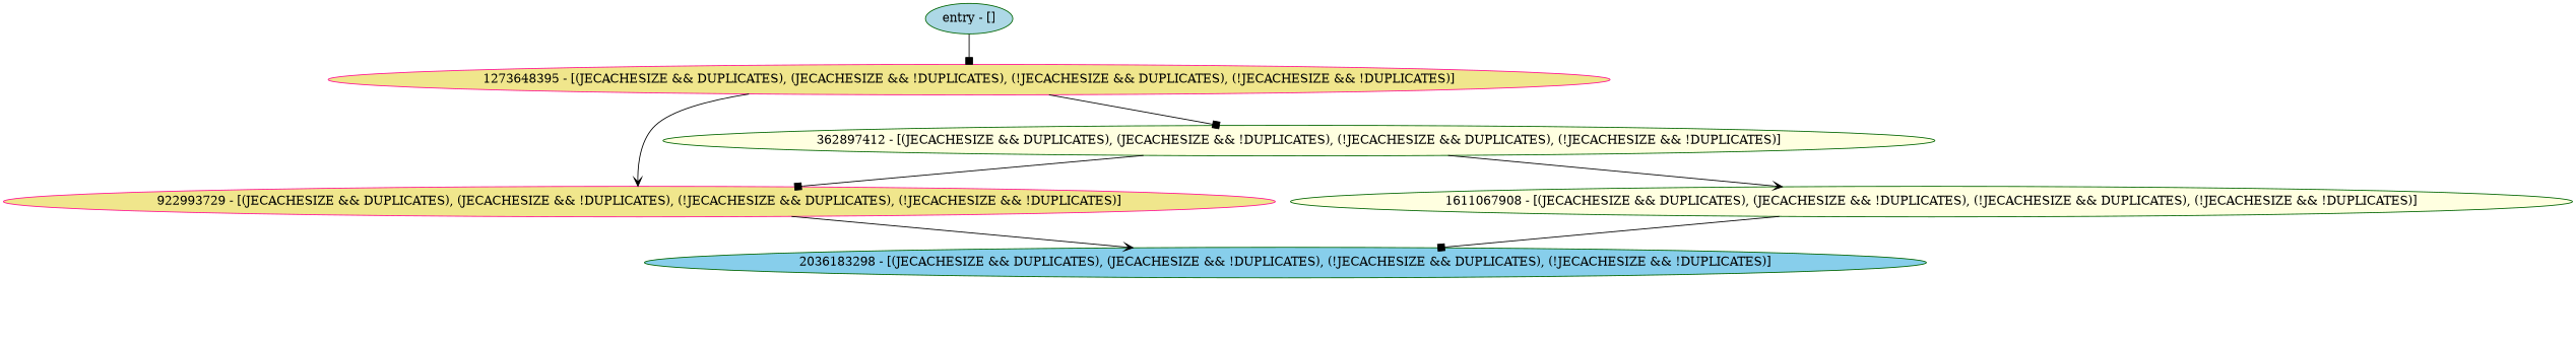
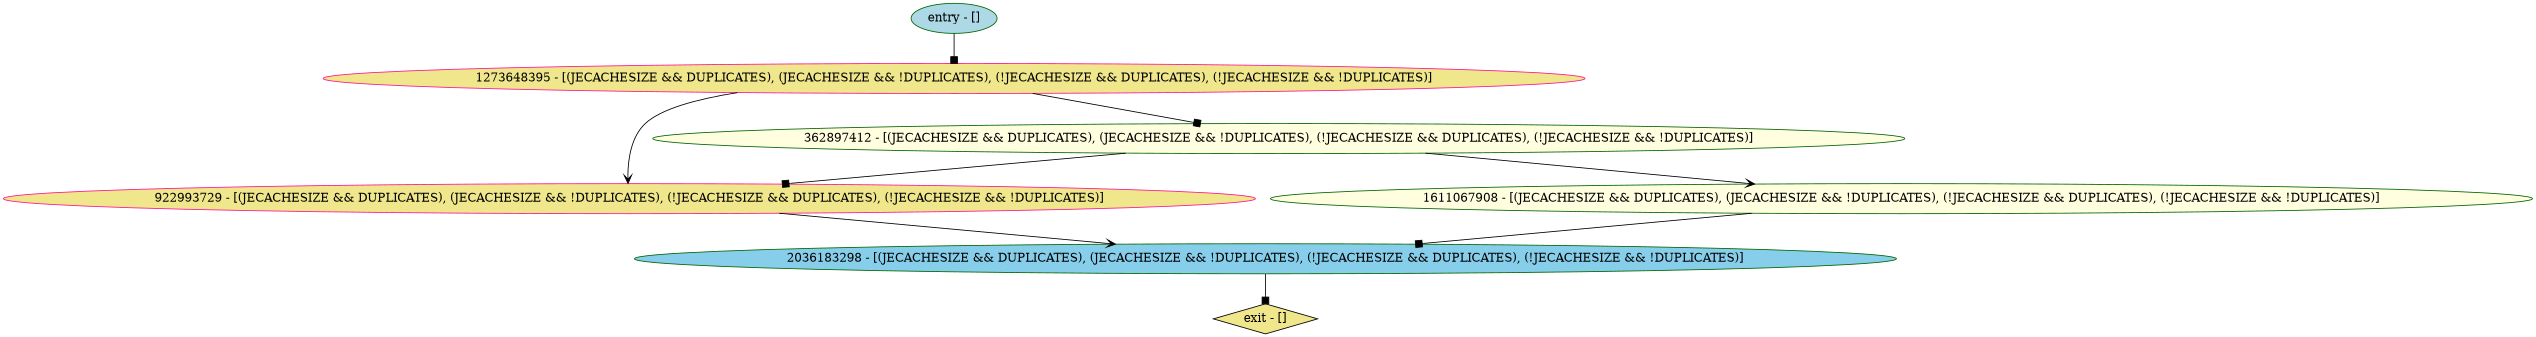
  digraph {
    node [shape=ellipse style=filled fillcolor=khaki color=darkgreen]
    edge [arrowhead=box]
    n1 [label="entry - []" fillcolor=lightblue]
    n2 [label="1273648395 - [(JECACHESIZE && DUPLICATES), (JECACHESIZE && !DUPLICATES), (!JECACHESIZE && DUPLICATES), (!JECACHESIZE && !DUPLICATES)]" color=deeppink]
+   n3 [label="exit - []" shape=diamond color=black]
    n4 [label="1611067908 - [(JECACHESIZE && DUPLICATES), (JECACHESIZE && !DUPLICATES), (!JECACHESIZE && DUPLICATES), (!JECACHESIZE && !DUPLICATES)]" fillcolor=lightyellow]
    n5 [label="2036183298 - [(JECACHESIZE && DUPLICATES), (JECACHESIZE && !DUPLICATES), (!JECACHESIZE && DUPLICATES), (!JECACHESIZE && !DUPLICATES)]" fillcolor=skyblue]
    n6 [label="922993729 - [(JECACHESIZE && DUPLICATES), (JECACHESIZE && !DUPLICATES), (!JECACHESIZE && DUPLICATES), (!JECACHESIZE && !DUPLICATES)]" color=deeppink]
    n7 [label="362897412 - [(JECACHESIZE && DUPLICATES), (JECACHESIZE && !DUPLICATES), (!JECACHESIZE && DUPLICATES), (!JECACHESIZE && !DUPLICATES)]" fillcolor=lightyellow]
    n1 -> n2
    n2 -> n6 [arrowhead=vee]
    n2 -> n7
    n4 -> n5
+   n5 -> n3
    n6 -> n5 [arrowhead=vee]
    n7 -> n4 [arrowhead=vee]
    n7 -> n6
  }
